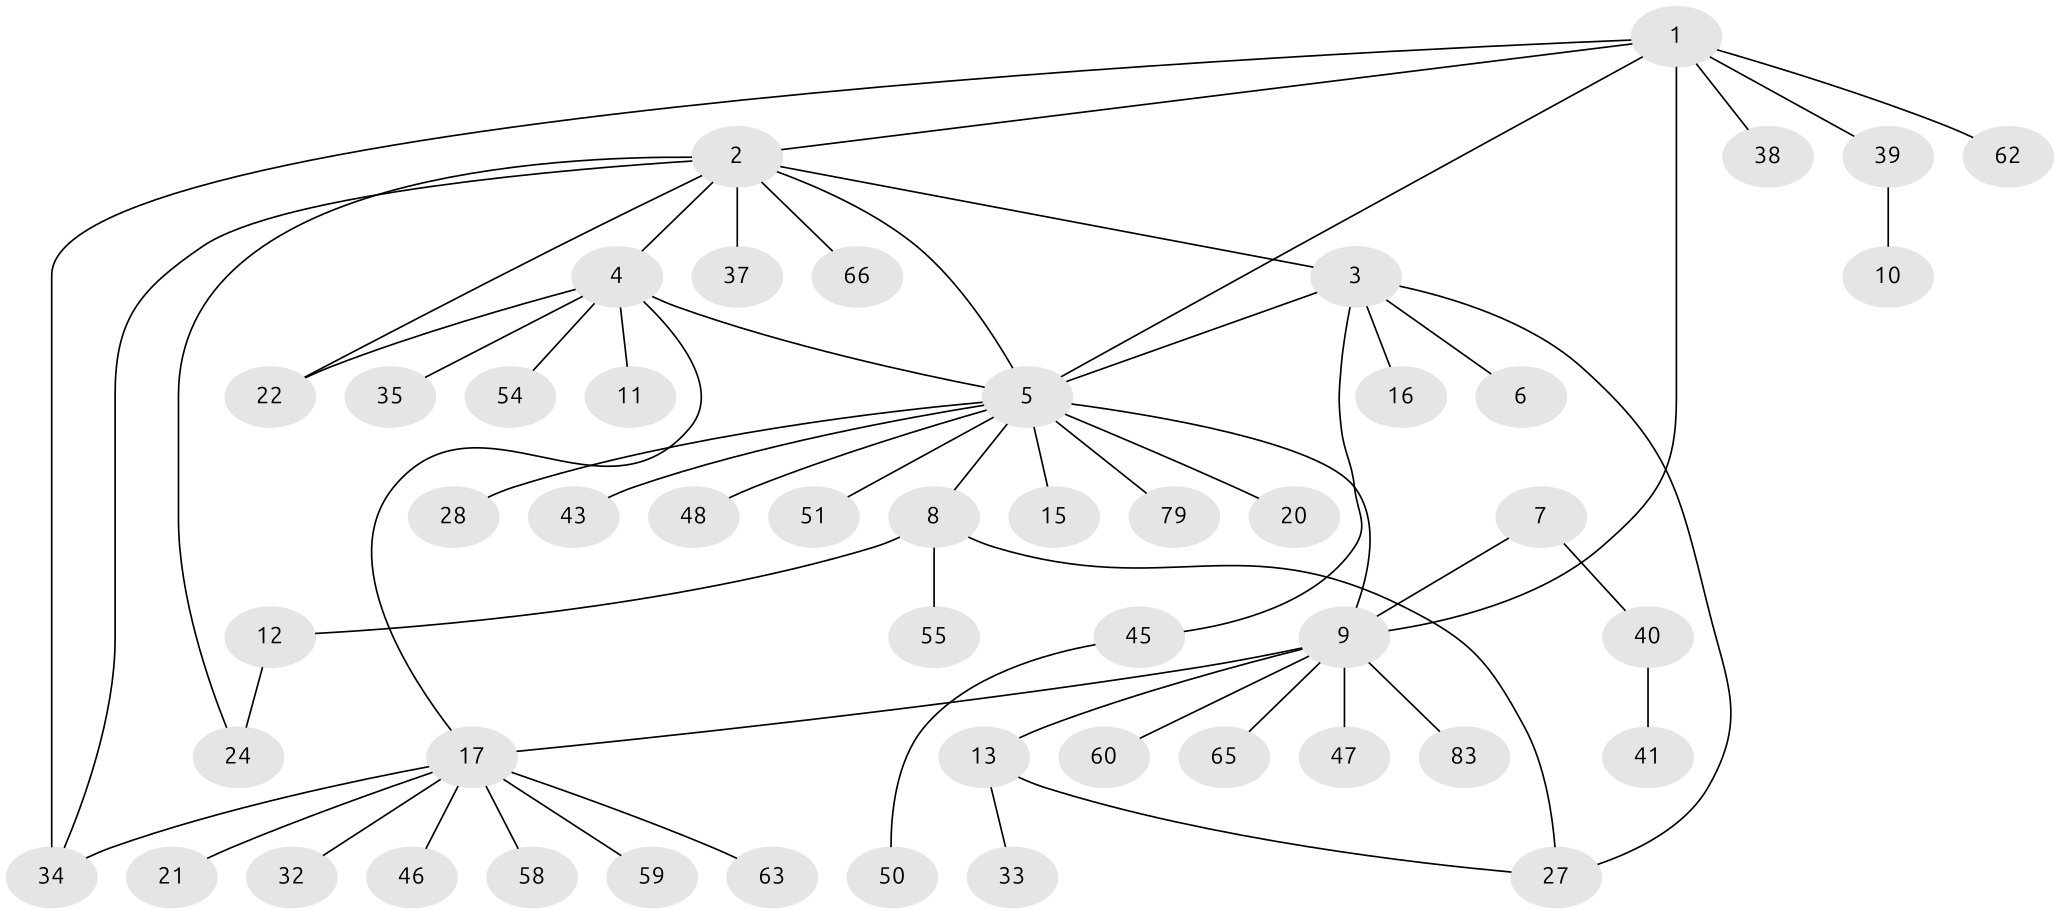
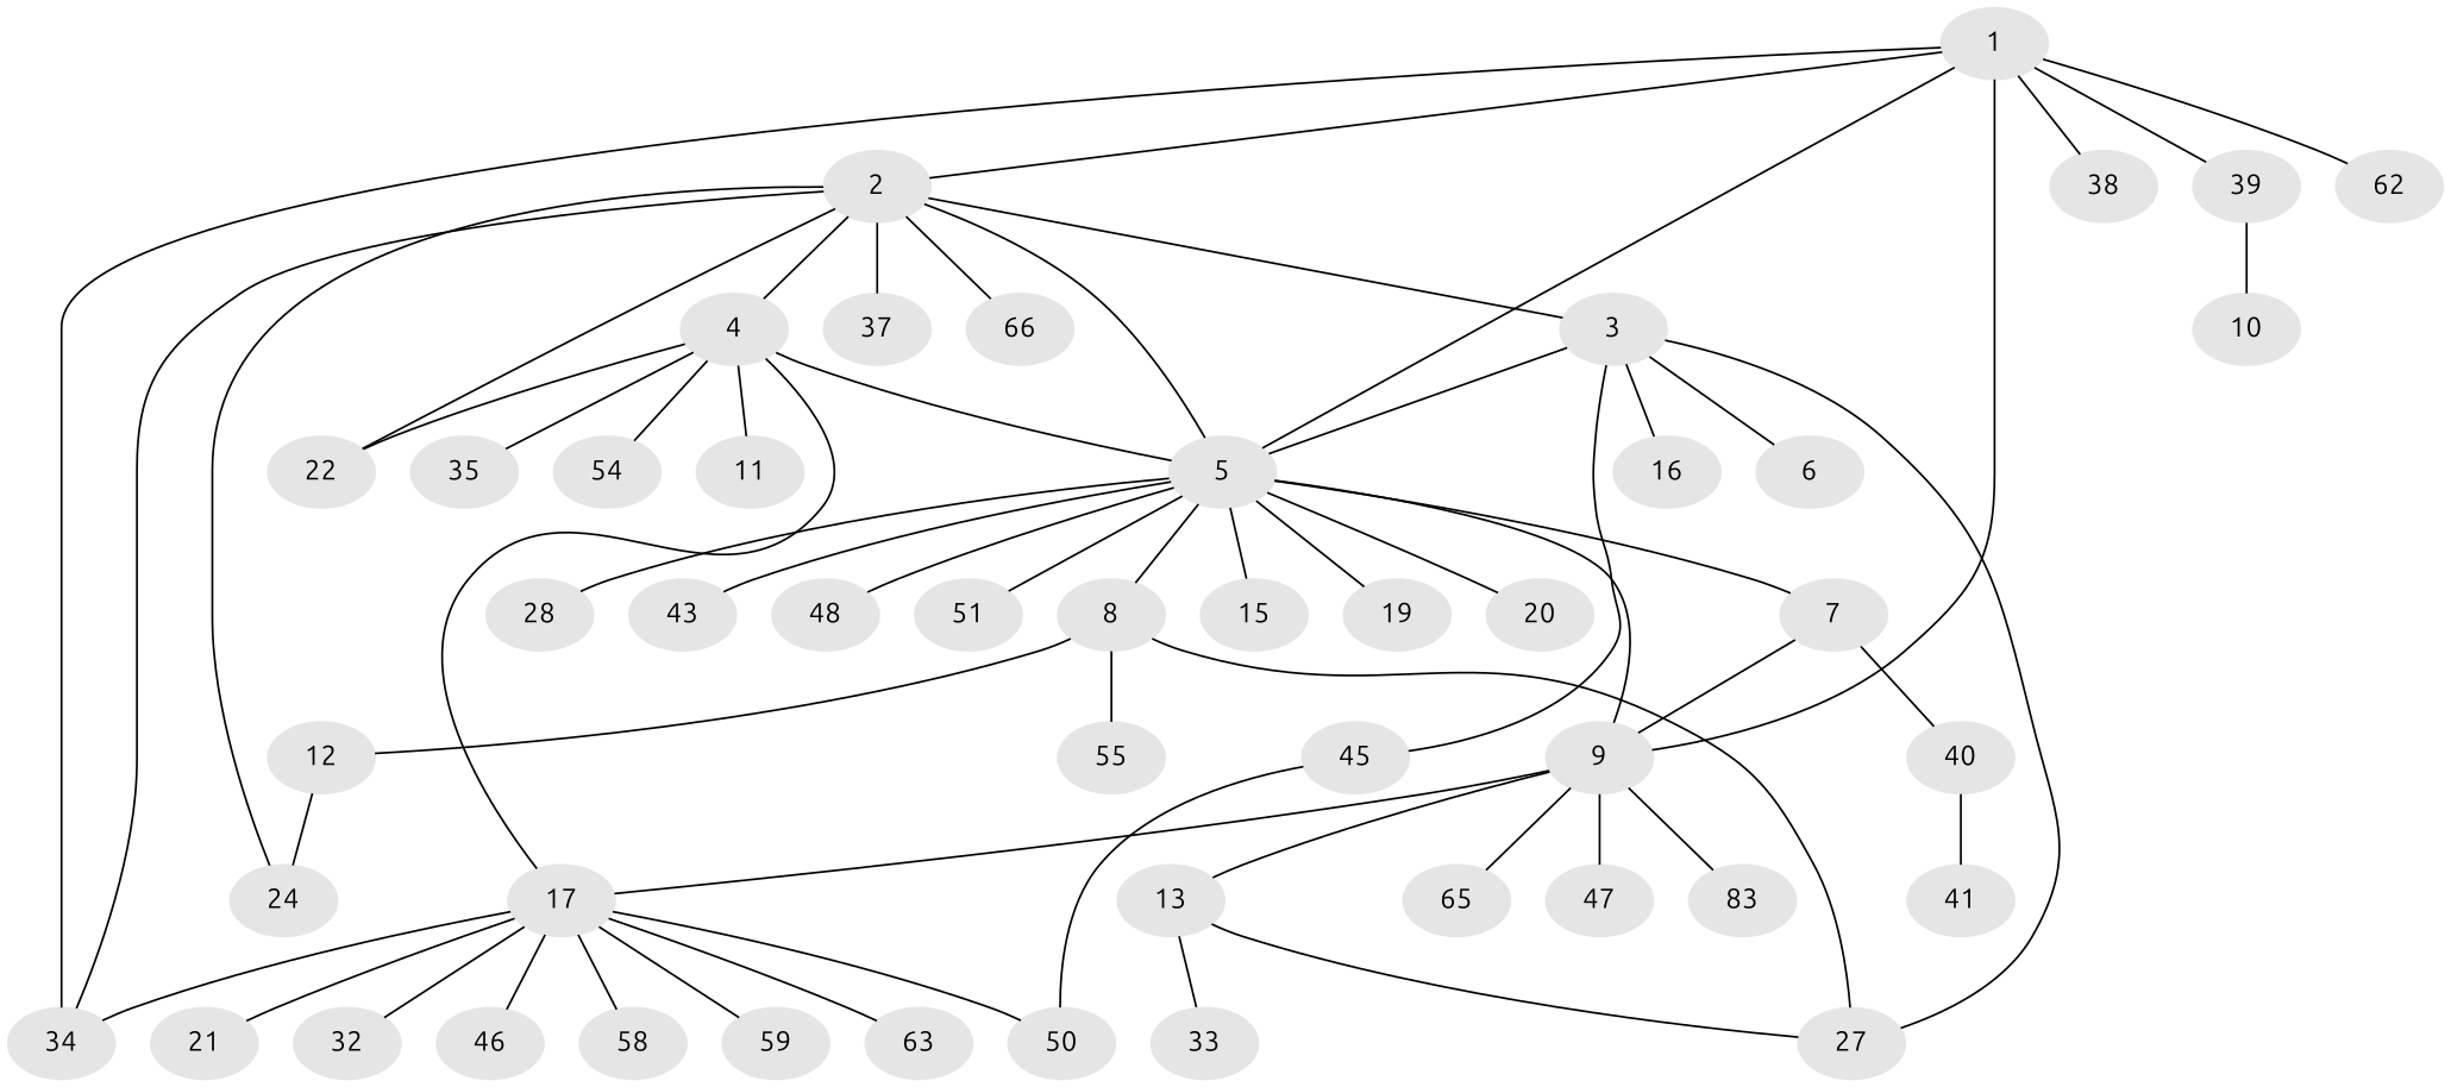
  graph {
    fontname=Ubuntu
    node [color=gray90 fontname=Ubuntu style=filled]
    edge [fontname=Ubuntu]
    1 [super="+49"]
    2 [super="+23"]
    5 [super="+29"]
    9 [super="+57"]
    34 [super="+36"]
    38
    39
    62
    3 [super="+30"]
    4 [super="+61"]
    22
    24 [super="+64"]
    37
    66
    7 [super="+14"]
    8 [super="+18"]
    15
-   19 [super="+26" label=79]
+   19 [super="+26"]
    20
    28
    43
    48
    51
    17 [super="+25"]
    13 [super="+56"]
    47
    n27 [label=83]
-   60
    65
    10
    6 [super="+67"]
    16
    27
    45
    11 [super="+44"]
    35
    54
    50
    21 [super="+42"]
    32
    46
    58
    59
    63
    40
    12 [super="+31"]
    55
    41
    33
    1 -- 2
    1 -- 5
    1 -- 9
    1 -- 34
    1 -- 38
    1 -- 39
    1 -- 62
    2 -- 5
    2 -- 34
    2 -- 3
    2 -- 4
    2 -- 22
    2 -- 24
    2 -- 37
    2 -- 66
    5 -- 9
+   5 -- 7
    5 -- 8
    5 -- 15
    5 -- 19
    5 -- 20
    5 -- 28
    5 -- 43
    5 -- 48
    5 -- 51
    9 -- 17
    9 -- 13
    9 -- 47
    9 -- n27
-   9 -- 60
    9 -- 65
    39 -- 10
    3 -- 5
    3 -- 6
    3 -- 16
    3 -- 27
    3 -- 45
    4 -- 5
    4 -- 22
    4 -- 17
    4 -- 11
    4 -- 35
    4 -- 54
    7 -- 9
    7 -- 40
    8 -- 27
    8 -- 12
    8 -- 55
    17 -- 34
+   17 -- 50
    17 -- 21
    17 -- 32
    17 -- 46
    17 -- 58
    17 -- 59
    17 -- 63
    13 -- 27
    13 -- 33
    45 -- 50
    40 -- 41
    12 -- 24
  }
